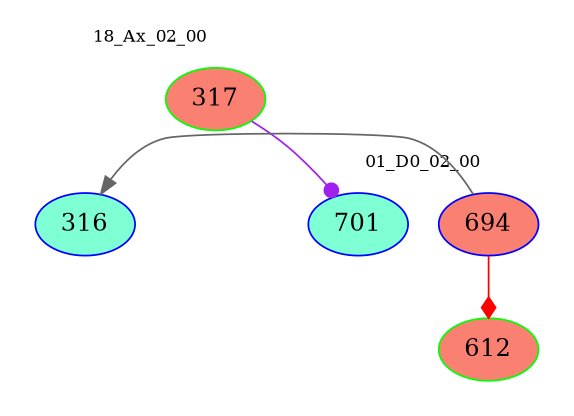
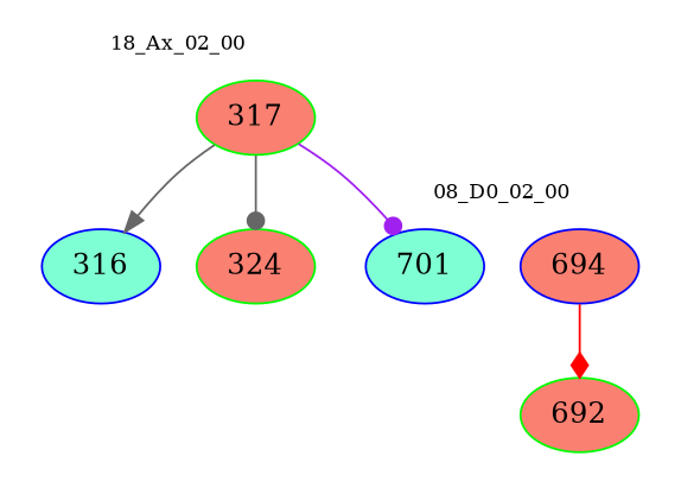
  digraph {
    fontname="DejaVu Serif"
    node [color=green fillcolor=salmon fontname="DejaVu Serif" style=filled]
    edge [arrowhead=dot color=gray40 fontname="DejaVu Serif"]
    n1 [label=317]
    n2 [color=blue fillcolor=aquamarine label=316]
+   n3 [label=324]
    n4 [color=blue label=694]
-   n5 [label=612]
+   n5 [label=692]
    n6 [color=blue fillcolor=aquamarine label=701]
    subgraph cluster_1 {
      color=white
      fontsize=10
      label="18_Ax_02_00"
      n1
      n2
+     n3
    }
    subgraph cluster_2 {
      color=white
      fontsize=10
-     label="01_D0_02_00"
+     label="08_D0_02_00"
      n4
      n5
      n6
    }
-   n4 -> n2 [arrowhead=normal]
+   n1 -> n2 [arrowhead=normal]
+   n1 -> n3
    n1 -> n6 [color=purple]
    n4 -> n5 [arrowhead=diamond color=red]
  }
